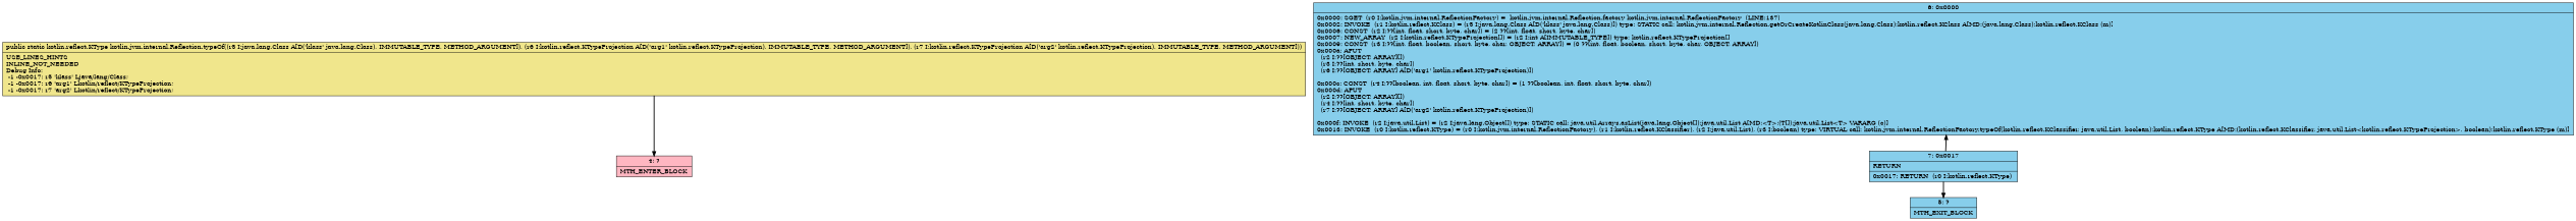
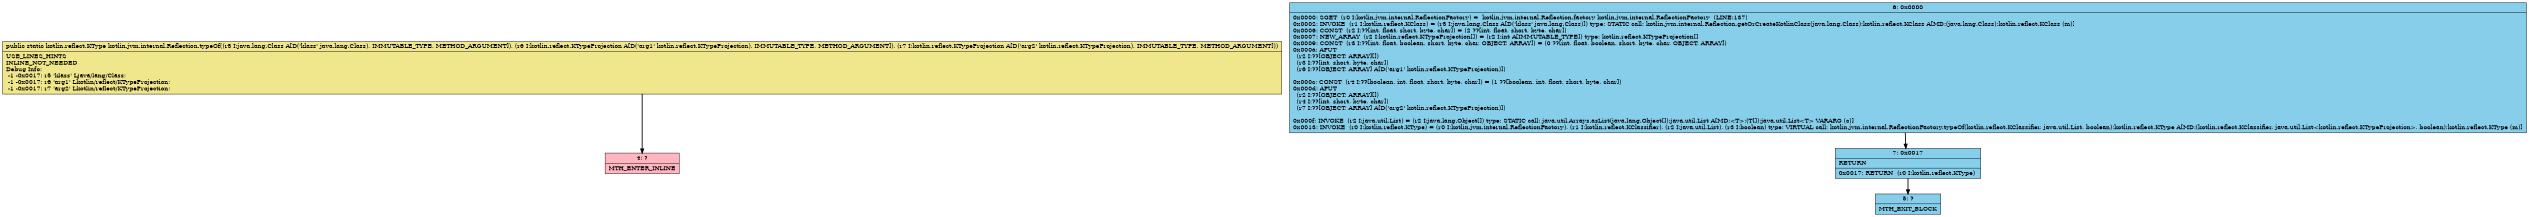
  digraph {
    node [fillcolor=skyblue shape=record style=filled]
    edge [style=bold]
-   n1 [fillcolor=lightpink label="{4\:\ ?|MTH_ENTER_BLOCK\l}"]
+   n1 [fillcolor=lightpink label="{4\:\ ?|MTH_ENTER_INLINE\l}"]
    n2 [label="{6\:\ 0x0000|0x0000: SGET  (r0 I:kotlin.jvm.internal.ReflectionFactory) =  kotlin.jvm.internal.Reflection.factory kotlin.jvm.internal.ReflectionFactory  (LINE:137)\l0x0002: INVOKE  (r1 I:kotlin.reflect.KClass) = (r5 I:java.lang.Class A[D('klass' java.lang.Class)]) type: STATIC call: kotlin.jvm.internal.Reflection.getOrCreateKotlinClass(java.lang.Class):kotlin.reflect.KClass A[MD:(java.lang.Class):kotlin.reflect.KClass (m)]\l0x0006: CONST  (r2 I:??[int, float, short, byte, char]) = (2 ??[int, float, short, byte, char]) \l0x0007: NEW_ARRAY  (r2 I:kotlin.reflect.KTypeProjection[]) = (r2 I:int A[IMMUTABLE_TYPE]) type: kotlin.reflect.KTypeProjection[] \l0x0009: CONST  (r3 I:??[int, float, boolean, short, byte, char, OBJECT, ARRAY]) = (0 ??[int, float, boolean, short, byte, char, OBJECT, ARRAY]) \l0x000a: APUT  \l  (r2 I:??[OBJECT, ARRAY][])\l  (r3 I:??[int, short, byte, char])\l  (r6 I:??[OBJECT, ARRAY] A[D('arg1' kotlin.reflect.KTypeProjection)])\l \l0x000c: CONST  (r4 I:??[boolean, int, float, short, byte, char]) = (1 ??[boolean, int, float, short, byte, char]) \l0x000d: APUT  \l  (r2 I:??[OBJECT, ARRAY][])\l  (r4 I:??[int, short, byte, char])\l  (r7 I:??[OBJECT, ARRAY] A[D('arg2' kotlin.reflect.KTypeProjection)])\l \l0x000f: INVOKE  (r2 I:java.util.List) = (r2 I:java.lang.Object[]) type: STATIC call: java.util.Arrays.asList(java.lang.Object[]):java.util.List A[MD:\<T\>:(T[]):java.util.List\<T\> VARARG (c)]\l0x0013: INVOKE  (r0 I:kotlin.reflect.KType) = (r0 I:kotlin.jvm.internal.ReflectionFactory), (r1 I:kotlin.reflect.KClassifier), (r2 I:java.util.List), (r3 I:boolean) type: VIRTUAL call: kotlin.jvm.internal.ReflectionFactory.typeOf(kotlin.reflect.KClassifier, java.util.List, boolean):kotlin.reflect.KType A[MD:(kotlin.reflect.KClassifier, java.util.List\<kotlin.reflect.KTypeProjection\>, boolean):kotlin.reflect.KType (m)]\l}"]
    n3 [label="{7\:\ 0x0017|RETURN\l|0x0017: RETURN  (r0 I:kotlin.reflect.KType) \l}"]
    n4 [label="{5\:\ ?|MTH_EXIT_BLOCK\l}"]
    n5 [fillcolor=khaki label="{public static kotlin.reflect.KType kotlin.jvm.internal.Reflection.typeOf((r5 I:java.lang.Class A[D('klass' java.lang.Class), IMMUTABLE_TYPE, METHOD_ARGUMENT]), (r6 I:kotlin.reflect.KTypeProjection A[D('arg1' kotlin.reflect.KTypeProjection), IMMUTABLE_TYPE, METHOD_ARGUMENT]), (r7 I:kotlin.reflect.KTypeProjection A[D('arg2' kotlin.reflect.KTypeProjection), IMMUTABLE_TYPE, METHOD_ARGUMENT]))  | USE_LINES_HINTS\lINLINE_NOT_NEEDED\lDebug Info:\l  \-1 \-0x0017: r5 'klass' Ljava\/lang\/Class;\l  \-1 \-0x0017: r6 'arg1' Lkotlin\/reflect\/KTypeProjection;\l  \-1 \-0x0017: r7 'arg2' Lkotlin\/reflect\/KTypeProjection;\l}"]
-   n3 -> n2
+   n2 -> n3
    n3 -> n4
    n5 -> n1
  }
